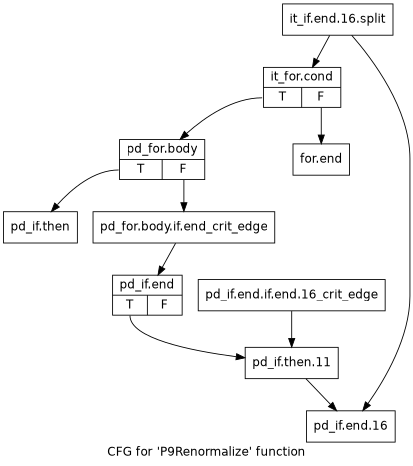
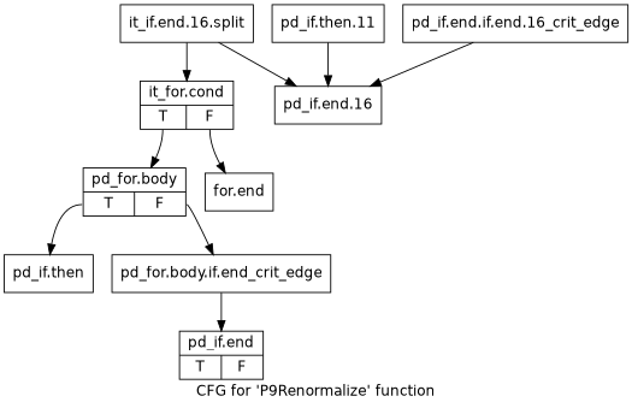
  digraph {
    fontname="DejaVu Sans"
    label="CFG for 'P9Renormalize' function"
    node [fontname="DejaVu Sans" shape=record]
    edge [fontname="DejaVu Sans"]
    n1 [label="{it_for.cond|{<s0>T|<s1>F}}"]
    n2 [label="{pd_for.body|{<s0>T|<s1>F}}"]
    n3 [label="{for.end}"]
    n4 [label="{pd_if.then}"]
    n5 [label="{pd_for.body.if.end_crit_edge}"]
    n6 [label="{pd_if.end|{<s0>T|<s1>F}}"]
    n7 [label="{pd_if.then.11}"]
    n8 [label="{pd_if.end.16}"]
    n9 [label="{pd_if.end.if.end.16_crit_edge}"]
    n10 [label="{it_if.end.16.split}"]
    n1 -> n2 [tailport=s0]
    n1 -> n3 [tailport=s1]
    n2 -> n4 [tailport=s0]
    n2 -> n5 [tailport=s1]
    n5 -> n6
-   n6 -> n7 [tailport=s0]
    n7 -> n8
-   n9 -> n7
+   n9 -> n8
    n10 -> n1
    n10 -> n8
  }
